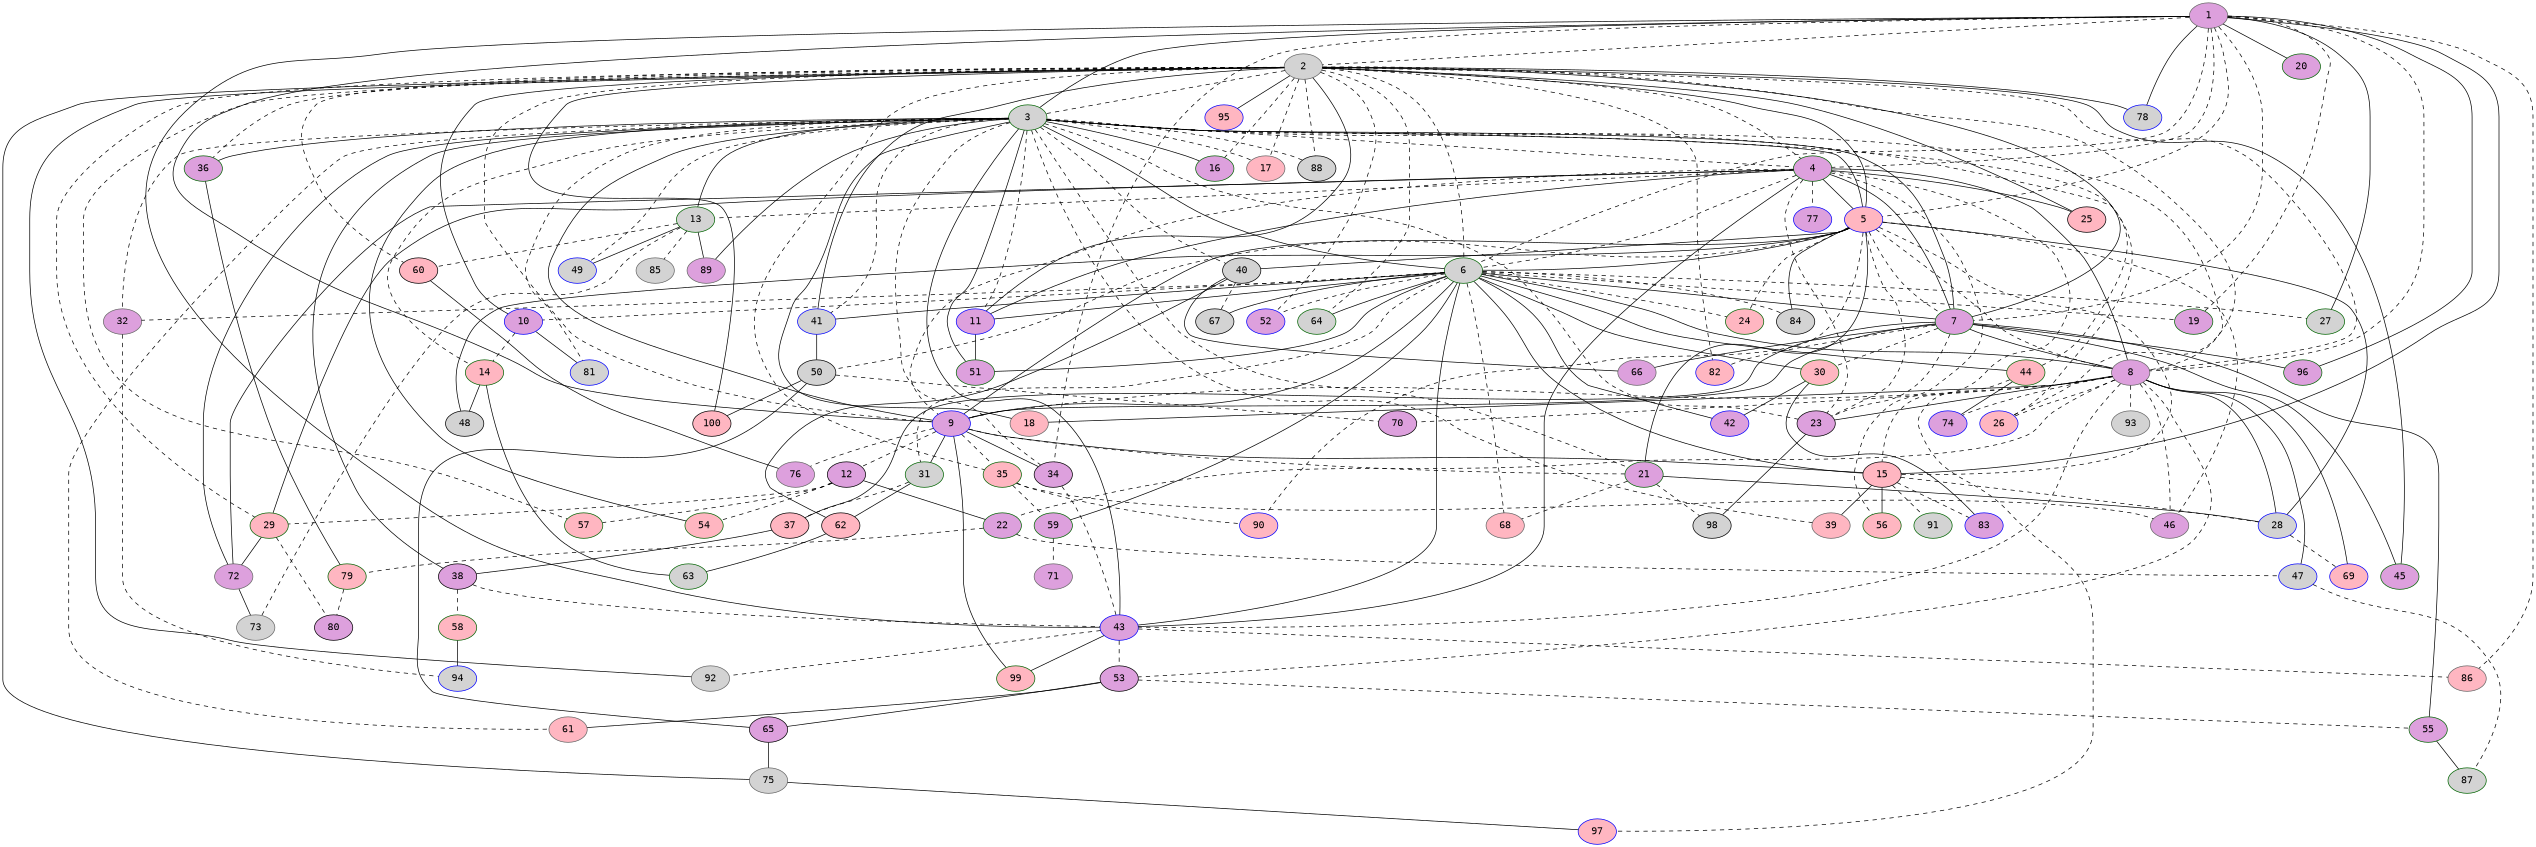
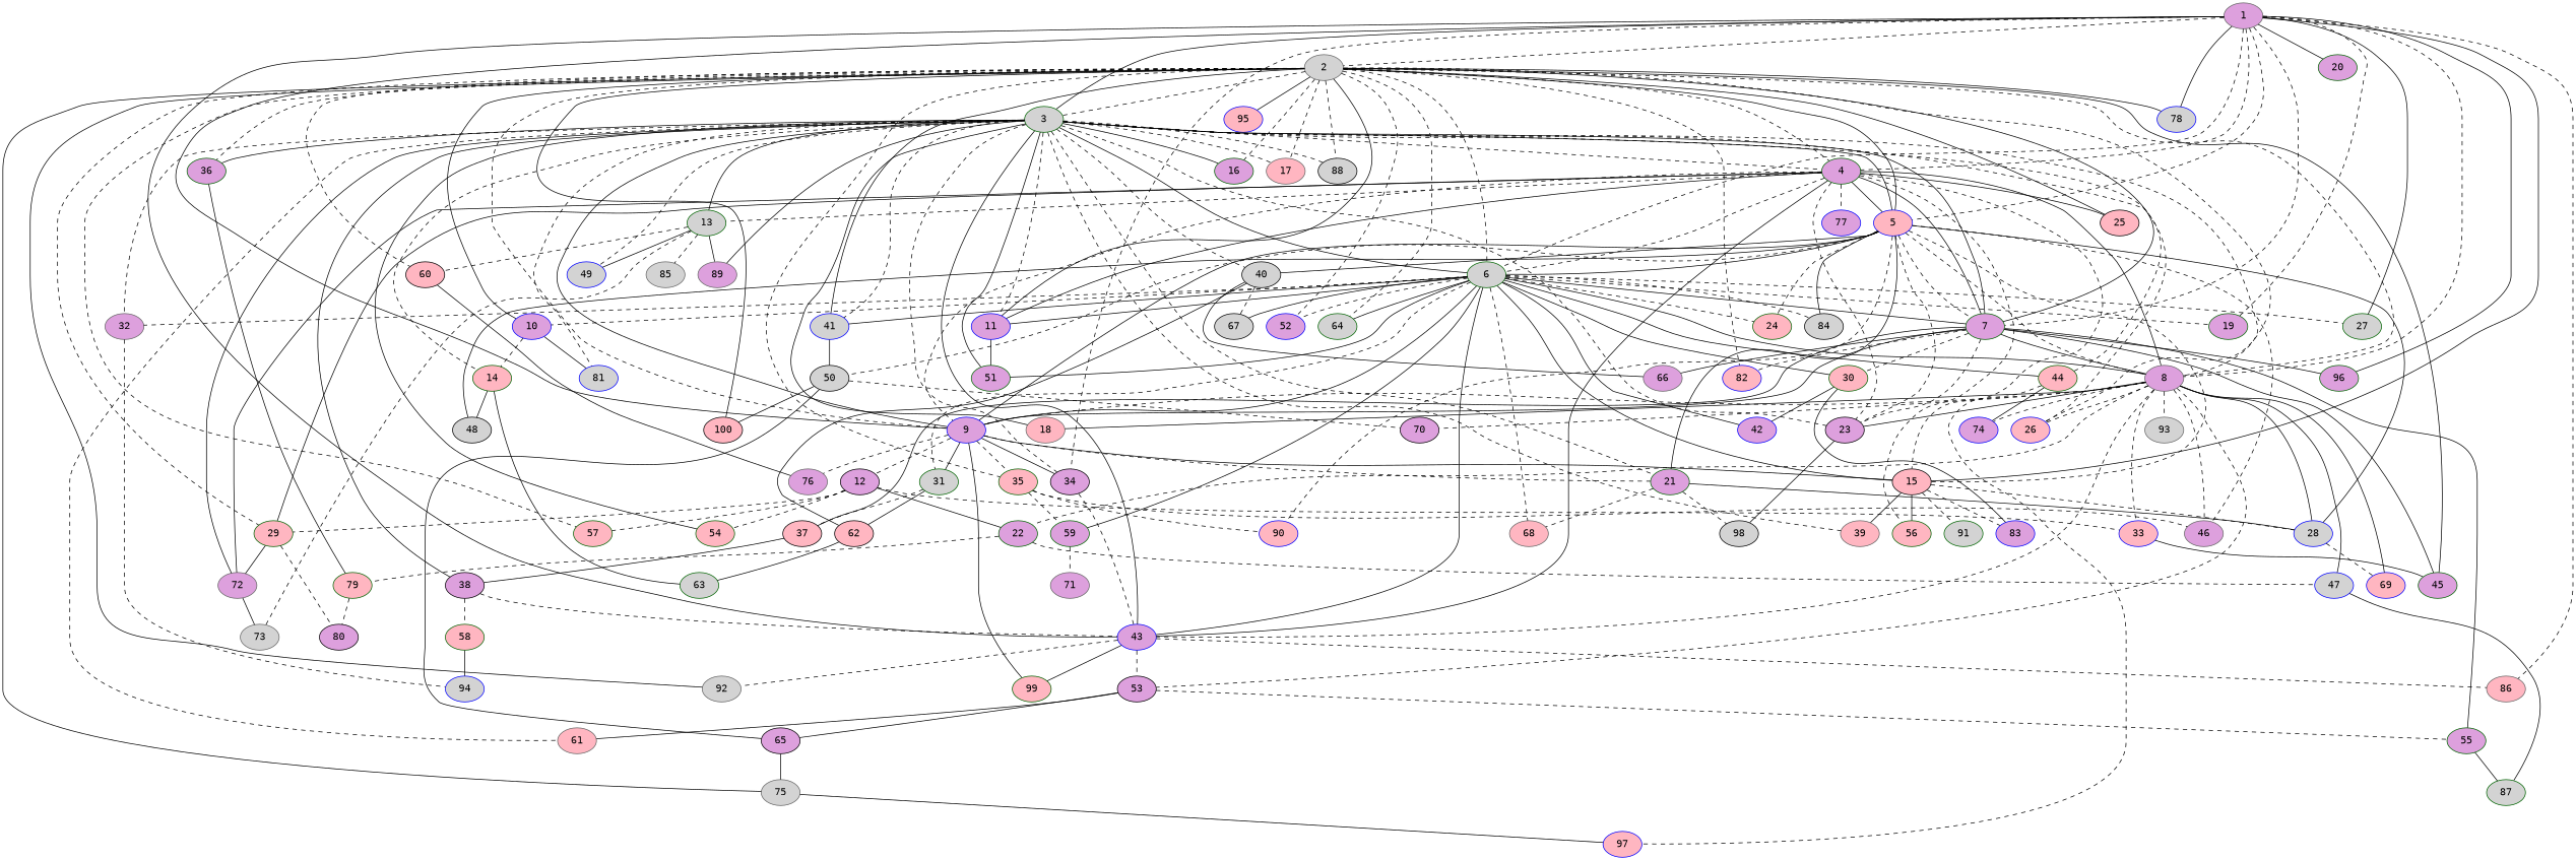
  graph {
    fontname="DejaVu Sans Mono"
    node [color=darkgreen fillcolor=plum fontname="DejaVu Sans Mono" style=filled]
    edge [fontname="DejaVu Sans Mono" style=dashed weight=1.0]
    1 [color=gray40]
    2 [color=gray40 fillcolor=lightgrey]
    3 [fillcolor=lightgrey]
    4
    5 [color=blue fillcolor=lightpink]
    6 [fillcolor=lightgrey]
    7
    8 [color=gray40]
    9 [color=blue]
    15 [color=black fillcolor=lightpink]
    19
    20
    27 [fillcolor=lightgrey]
    34 [color=black]
    43 [color=blue]
    78 [color=blue fillcolor=lightgrey]
    86 [color=gray40 fillcolor=lightpink]
    96
    10 [color=blue]
    11 [color=blue]
    16
    17 [color=gray40 fillcolor=lightpink]
    25 [color=black fillcolor=lightpink]
    26 [color=blue fillcolor=lightpink]
    29 [fillcolor=lightpink]
    35 [fillcolor=lightpink]
    36
    41 [color=blue fillcolor=lightgrey]
    45
    52 [color=blue]
    57 [fillcolor=lightpink]
    60 [color=black fillcolor=lightpink]
    64 [fillcolor=lightgrey]
    75 [color=gray40 fillcolor=lightgrey]
    82 [color=blue fillcolor=lightpink]
    88 [color=black fillcolor=lightgrey]
    92 [color=gray40 fillcolor=lightgrey]
    95 [color=blue fillcolor=lightpink]
    100 [color=black fillcolor=lightpink]
    13 [fillcolor=lightgrey]
    14 [fillcolor=lightpink]
    18 [color=gray40 fillcolor=lightpink]
    21
    23 [color=black]
    32 [color=gray40]
    38 [color=black]
    39 [color=gray40 fillcolor=lightpink]
    40 [color=black fillcolor=lightgrey]
    44 [fillcolor=lightpink]
    49 [color=blue fillcolor=lightgrey]
    51
    54 [fillcolor=lightpink]
    61 [color=gray40 fillcolor=lightpink]
    72 [color=gray40]
    81 [color=blue fillcolor=lightgrey]
    89 [color=gray40]
    56 [fillcolor=lightpink]
    77 [color=blue]
    24 [fillcolor=lightpink]
    28 [color=blue fillcolor=lightgrey]
    46 [color=gray40]
    48 [color=black fillcolor=lightgrey]
    50 [color=black fillcolor=lightgrey]
    84 [color=black fillcolor=lightgrey]
    90 [color=blue fillcolor=lightpink]
    30 [fillcolor=lightpink]
    31 [fillcolor=lightgrey]
    42 [color=blue]
    59
    67 [color=black fillcolor=lightgrey]
    68 [color=gray40 fillcolor=lightpink]
    37 [color=black fillcolor=lightpink]
    55
    66 [color=gray40]
    22
+   33 [color=blue fillcolor=lightpink]
    47 [color=blue fillcolor=lightgrey]
    53 [color=black]
    69 [color=blue fillcolor=lightpink]
    70 [color=black]
    74 [color=blue]
    93 [color=gray40 fillcolor=lightgrey]
    12 [color=black]
    76 [color=gray40]
    99 [fillcolor=lightpink]
    91 [fillcolor=lightgrey]
    83 [color=blue]
    80 [color=black]
    79 [fillcolor=lightpink]
    97 [color=blue fillcolor=lightpink]
    73 [color=gray40 fillcolor=lightgrey]
    85 [color=gray40 fillcolor=lightgrey]
    63 [fillcolor=lightgrey]
    98 [color=black fillcolor=lightgrey]
    94 [color=blue fillcolor=lightgrey]
    58 [fillcolor=lightpink]
    62 [color=black fillcolor=lightpink]
    65 [color=black]
    71 [color=gray40]
    87 [fillcolor=lightgrey]
    1 -- 2
    1 -- 3 [style=solid weight=2.0]
    1 -- 4 [weight=3.0]
    1 -- 5
    1 -- 6
    1 -- 7
    1 -- 8
    1 -- 9 [style=solid]
    1 -- 15 [style=solid]
    1 -- 19
    1 -- 20 [style=solid]
    1 -- 27 [style=solid]
    1 -- 34
    1 -- 43 [style=solid]
    1 -- 78 [style=solid]
    1 -- 86
    1 -- 96 [style=solid]
    2 -- 3
    2 -- 4 [weight=2.0]
    2 -- 5 [style=solid]
    2 -- 6
    2 -- 7 [style=solid]
    2 -- 8
    2 -- 9 [weight=2.0]
    2 -- 78 [style=solid]
    2 -- 10 [style=solid]
    2 -- 11 [style=solid]
    2 -- 16
    2 -- 17
    2 -- 25 [style=solid]
    2 -- 26
    2 -- 29
    2 -- 35
    2 -- 36
    2 -- 41 [style=solid]
    2 -- 45 [style=solid]
    2 -- 52
    2 -- 57
    2 -- 60
    2 -- 64
    2 -- 75 [style=solid]
    2 -- 82
    2 -- 88
    2 -- 92 [style=solid]
    2 -- 95 [style=solid]
    2 -- 100 [style=solid]
    3 -- 4 [weight=2.0]
    3 -- 5 [style=solid]
    3 -- 6 [style=solid weight=2.0]
    3 -- 7 [style=solid weight=2.0]
    3 -- 8
    3 -- 9 [style=solid weight=2.0]
    3 -- 34
    3 -- 43 [style=solid weight=2.0]
    3 -- 11
    3 -- 16 [style=solid]
    3 -- 17
    3 -- 26
    3 -- 36 [style=solid]
    3 -- 41
    3 -- 88
    3 -- 13 [style=solid]
    3 -- 14
    3 -- 18 [style=solid]
    3 -- 21
    3 -- 23
    3 -- 32
    3 -- 38 [style=solid]
    3 -- 39
    3 -- 40
    3 -- 44
    3 -- 49
    3 -- 51 [style=solid]
    3 -- 54 [style=solid]
    3 -- 61
    3 -- 72 [style=solid]
    3 -- 81
    3 -- 89 [style=solid]
    4 -- 5 [style=solid weight=3.0]
    4 -- 6 [weight=2.0]
    4 -- 7 [style=solid weight=3.0]
    4 -- 8 [style=solid weight=2.0]
    4 -- 9 [weight=2.0]
    4 -- 15
    4 -- 43 [style=solid]
    4 -- 11 [style=solid]
    4 -- 25 [style=solid]
    4 -- 29 [style=solid]
    4 -- 13
    4 -- 23
    4 -- 72 [style=solid]
    4 -- 56
    4 -- 77
    5 -- 6 [style=solid]
    5 -- 7 [weight=2.0]
    5 -- 8 [weight=2.0]
    5 -- 9 [style=solid]
    5 -- 15
    5 -- 21 [style=solid]
    5 -- 23
    5 -- 40 [style=solid]
    5 -- 24
    5 -- 28 [style=solid]
    5 -- 46
    5 -- 48 [style=solid]
    5 -- 50
    5 -- 84 [style=solid]
    5 -- 90
    6 -- 7 [style=solid]
    6 -- 8 [style=solid]
    6 -- 9 [style=solid]
    6 -- 15 [style=solid]
    6 -- 19
    6 -- 27
    6 -- 43 [style=solid weight=2.0]
    6 -- 10
    6 -- 11 [style=solid]
    6 -- 41 [style=solid]
    6 -- 52
    6 -- 64 [style=solid]
    6 -- 32
    6 -- 44 [style=solid]
    6 -- 51 [style=solid]
    6 -- 24
    6 -- 84
    6 -- 30 [style=solid]
    6 -- 31
    6 -- 42 [style=solid]
    6 -- 59 [style=solid]
    6 -- 67 [style=solid]
    6 -- 68
    7 -- 8 [style=solid]
    7 -- 9 [style=solid]
    7 -- 96 [style=solid]
    7 -- 45 [style=solid]
    7 -- 82
    7 -- 23
    7 -- 30
    7 -- 37 [style=solid]
    7 -- 55 [style=solid]
    7 -- 66 [style=solid]
    8 -- 9
    8 -- 43
    8 -- 26
    8 -- 18 [style=solid]
    8 -- 23 [style=solid]
    8 -- 28 [style=solid]
    8 -- 46
    8 -- 22
+   8 -- 33
    8 -- 47 [style=solid]
    8 -- 53
    8 -- 69 [style=solid]
    8 -- 70
    8 -- 74
    8 -- 93
    9 -- 15 [style=solid]
    9 -- 34 [style=solid]
    9 -- 35
    9 -- 21
    9 -- 31 [style=solid]
    9 -- 12
    9 -- 76
    9 -- 99 [style=solid]
    15 -- 39 [style=solid weight=5.0]
    15 -- 56 [style=solid]
    15 -- 28
    15 -- 91
    15 -- 83
    34 -- 43
    43 -- 86
    43 -- 92
    43 -- 53
    43 -- 99 [style=solid]
    10 -- 14
    10 -- 81 [style=solid]
    11 -- 51 [style=solid]
    29 -- 72 [style=solid]
    29 -- 80
    35 -- 46
    35 -- 90
    35 -- 59
    36 -- 79 [style=solid]
    41 -- 50 [style=solid]
    60 -- 76 [style=solid]
    75 -- 97 [style=solid]
    13 -- 60
    13 -- 49 [style=solid]
    13 -- 89 [style=solid]
    13 -- 73
    13 -- 85
    14 -- 48 [style=solid]
    14 -- 63 [style=solid]
    21 -- 28 [style=solid]
    21 -- 68
    21 -- 98
    23 -- 98 [style=solid]
    32 -- 94
    38 -- 43
    38 -- 58
    40 -- 67
    40 -- 66 [style=solid]
    40 -- 62 [style=solid]
    44 -- 74 [style=solid]
    44 -- 97
    72 -- 73 [style=solid]
    28 -- 69
    50 -- 100 [style=solid]
    50 -- 70
    50 -- 65 [style=solid]
    30 -- 42 [style=solid]
    30 -- 83 [style=solid]
    31 -- 37
    31 -- 62 [style=solid]
    59 -- 71
    37 -- 38 [style=solid]
    55 -- 87 [style=solid]
    22 -- 47
    22 -- 79
-   47 -- 87
+   33 -- 45 [style=solid]
+   47 -- 87 [style=solid]
    53 -- 61 [style=solid]
    53 -- 55
    53 -- 65 [style=solid]
    12 -- 29
    12 -- 57
    12 -- 54
    12 -- 22 [style=solid]
+   12 -- 33
    79 -- 80
    58 -- 94 [style=solid]
    62 -- 63 [style=solid]
    65 -- 75 [style=solid]
  }
